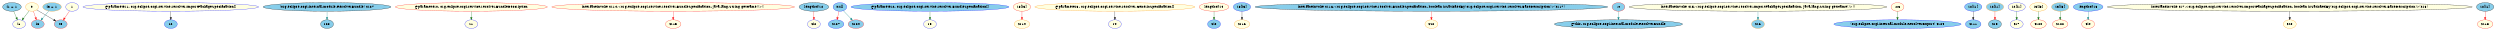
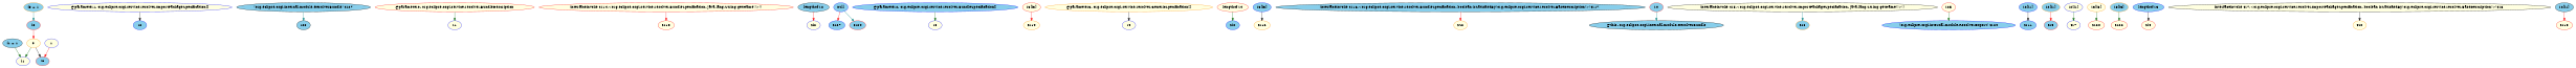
  digraph {
    node [color=blue fillcolor=lightyellow style=filled]
    edge [color=darkgreen]
    n1 [color=black fillcolor=skyblue label="i1 + 1"]
    n2 [label=i1]
    n3 [color=darkorange label=0]
    n4 [color=red fillcolor=skyblue label=i3]
    n5 [color=red fillcolor=skyblue label=z5]
    n6 [label="@parameter1: org.eclipse.osgi.service.resolver.ImportPackageSpecification[]"]
    n7 [fillcolor=skyblue label=r2]
    n8 [color=black fillcolor=skyblue label="(org.eclipse.osgi.internal.module.ResolverBundle) $r27"]
    n9 [color=black fillcolor=skyblue label=r28]
    n10 [color=red label="@parameter0: org.eclipse.osgi.service.resolver.BundleDescription"]
    n11 [label=r1]
    n12 [color=red label="interfaceinvoke $r14.<org.eclipse.osgi.service.resolver.BundleSpecification: java.lang.String getName()>()"]
    n13 [color=red label="$r15"]
    n14 [color=black fillcolor=skyblue label="lengthof r2"]
    n15 [label="$i2"]
    n16 [color=darkorange fillcolor=skyblue label="i3 + 1"]
    n17 [fillcolor=skyblue label=null]
    n18 [fillcolor=skyblue label="$r27"]
    n19 [color=red fillcolor=skyblue label="$r24"]
    n20 [fillcolor=skyblue label="@parameter2: org.eclipse.osgi.service.resolver.BundleSpecification[]"]
    n21 [label=r3]
    n22 [color=red label="r3[i3]"]
    n23 [color=darkorange label="$r14"]
    n24 [color=darkorange label="@parameter3: org.eclipse.osgi.service.resolver.GenericSpecification[]"]
    n25 [label=r4]
    n26 [color=red label="lengthof r4"]
    n27 [fillcolor=skyblue label="$i0"]
    n28 [fillcolor=skyblue label="r3[i3]"]
    n29 [color=darkorange label="$r16"]
    n30 [color=black fillcolor=skyblue label="interfaceinvoke $r16.<org.eclipse.osgi.service.resolver.BundleSpecification: boolean isSatisfiedBy(org.eclipse.osgi.service.resolver.BaseDescription)>($r17)"]
    n31 [color=darkorange label="$z2"]
    n32 [color=black fillcolor=skyblue label="@this: org.eclipse.osgi.internal.module.ResolverBundle"]
    n33 [color=red fillcolor=skyblue label=r0]
    n34 [label=1]
    n35 [color=black label="interfaceinvoke $r5.<org.eclipse.osgi.service.resolver.ImportPackageSpecification: java.lang.String getName()>()"]
    n36 [color=darkorange fillcolor=skyblue label="$r6"]
    n37 [fillcolor=skyblue label="(org.eclipse.osgi.internal.module.ResolverExport) $r24"]
    n38 [color=red label=r25]
    n39 [fillcolor=skyblue label="r2[i1]"]
    n40 [fillcolor=skyblue label="$r11"]
    n41 [color=darkorange fillcolor=skyblue label="r2[i1]"]
-   n42 [color=black fillcolor=skyblue label="$r5"]
+   n42 [color=red fillcolor=skyblue label="$r5"]
    n43 [label="r2[i1]"]
    n44 [label="$r7"]
    n45 [color=darkorange label="r3[i3]"]
    n46 [color=red label="$r20"]
    n47 [color=darkorange fillcolor=skyblue label="r3[i3]"]
    n48 [color=red label="$r22"]
    n49 [fillcolor=skyblue label="lengthof r3"]
    n50 [color=red label="$i4"]
    n51 [color=black label="interfaceinvoke $r7.<org.eclipse.osgi.service.resolver.ImportPackageSpecification: boolean isSatisfiedBy(org.eclipse.osgi.service.resolver.BaseDescription)>($r8)"]
    n52 [color=darkorange label="$z0"]
    n53 [color=black fillcolor=skyblue label="r2[i1]"]
    n54 [color=red label="$r13"]
    n1 -> n2
    n3 -> n2
-   n3 -> n4 [color=red]
+   n4 -> n3 [color=red]
    n3 -> n5 [color=black]
    n6 -> n7 [color=black]
    n8 -> n9 [color=teal]
    n10 -> n11
    n12 -> n13 [color=red]
    n14 -> n15 [color=red]
    n16 -> n4 [color=teal]
    n17 -> n18 [color=red]
    n17 -> n19 [color=teal]
    n20 -> n21
    n22 -> n23 [color=red]
    n24 -> n25 [color=black]
    n26 -> n27
    n28 -> n29 [color=black]
    n30 -> n31 [color=red]
    n33 -> n32 [color=teal]
    n34 -> n5 [color=red]
    n35 -> n36 [color=teal]
    n38 -> n37
    n39 -> n40 [color=black]
    n41 -> n42 [color=red]
    n43 -> n44
    n45 -> n46
    n47 -> n48
-   n49 -> n50 [color=teal]
+   n49 -> n50 [color=black]
    n51 -> n52 [color=black]
    n53 -> n54 [color=red]
  }
